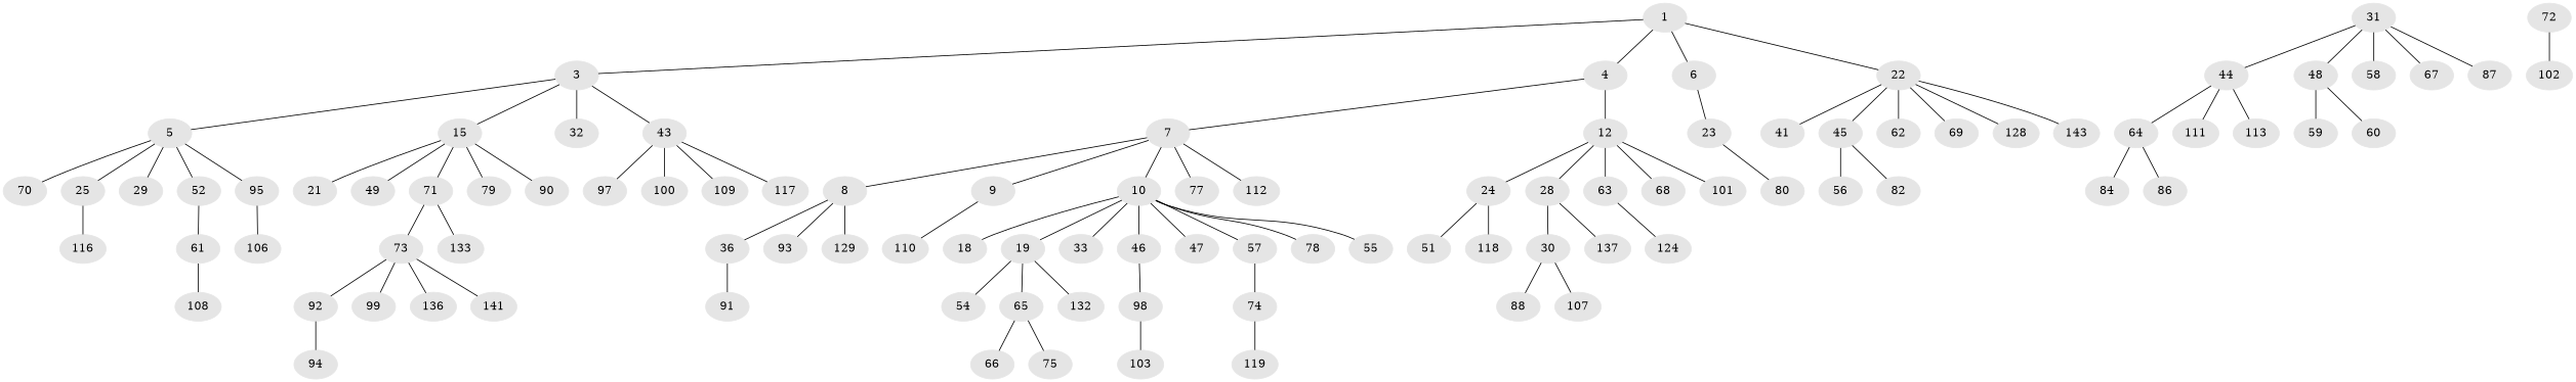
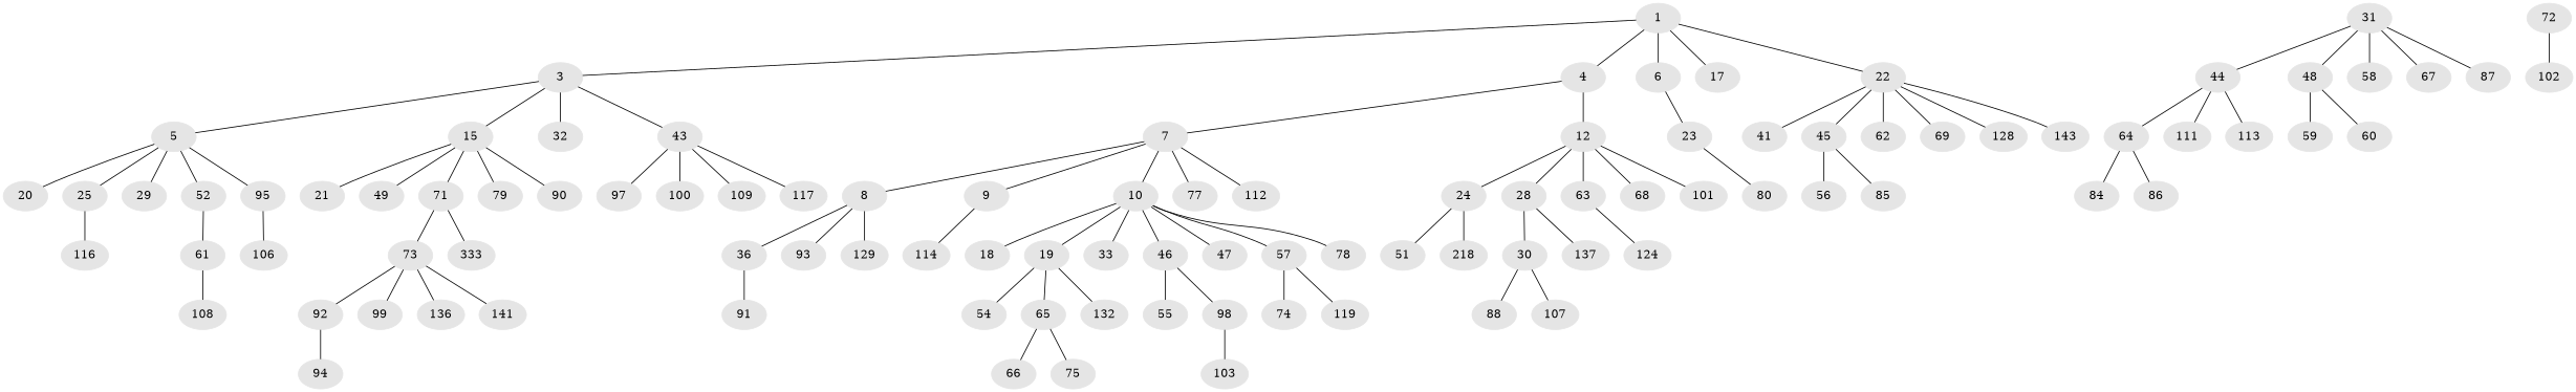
  graph {
    node [color=gray90 style=filled]
    1 [super="+2"]
    3
    4
    6
+   17 [super="+83"]
    22 [super="+81+37+50"]
    5
    15 [super="+38+16+34"]
    32
    43 [super="+70"]
    7
    12 [super="+14"]
    23
    41
    45
    62
    69
    128
    143
-   20 [label=70]
+   20
    25
    29 [super="+82"]
    52 [super="+110"]
    95 [super="+96"]
    21
    49
    71
    79
    90 [super="+146"]
    97
    100
    109
    117 [super="+140"]
    8
    9 [super="+11"]
    10 [super="+145+13"]
    77
    112
    24 [super="+27"]
    28 [super="+76"]
    63
    68
    101
    116
    61
    106
    80 [super="+123"]
    36
    93
    129
-   114 [label=110]
+   114
    18
    19
    33
    46 [super="+127+131"]
    47
    57
    78
    91
    54 [super="+89"]
    65
    132 [super="+138"]
    55
    98
    74
    119 [super="+142"]
    51 [super="+105+139"]
-   118
+   118 [label=218]
    30 [super="+53"]
    137
    124
    73
-   133
+   133 [label=333]
    66
    75
    56
-   85 [label=82]
+   85
    31 [super="+115+42+35"]
    44
    48
    58
    67
    87
    72
    102
    88
    107 [super="+144"]
    64
    111
    113
    59
    60
    84
    86
    103 [super="+104"]
    108
    92 [super="+126"]
    99 [super="+135"]
    136
    141
    94
    1 -- 3
    1 -- 4
    1 -- 6
+   1 -- 17
    1 -- 22
    3 -- 5
    3 -- 15
    3 -- 32
    3 -- 43
    4 -- 7
    4 -- 12
    6 -- 23
    22 -- 41
    22 -- 45
    22 -- 62
    22 -- 69
    22 -- 128
    22 -- 143
    5 -- 20
    5 -- 25
    5 -- 29
    5 -- 52
    5 -- 95
    15 -- 21
    15 -- 49
    15 -- 71
    15 -- 79
    15 -- 90
    43 -- 97
    43 -- 100
    43 -- 109
    43 -- 117
    7 -- 8
    7 -- 9
    7 -- 10
    7 -- 77
    7 -- 112
    12 -- 24
    12 -- 28
    12 -- 63
    12 -- 68
    12 -- 101
    23 -- 80
    45 -- 56
    45 -- 85
    25 -- 116
    52 -- 61
    95 -- 106
    71 -- 73
    71 -- 133
    8 -- 36
    8 -- 93
    8 -- 129
    9 -- 114
    10 -- 18
    10 -- 19
    10 -- 33
    10 -- 46
    10 -- 47
    10 -- 57
    10 -- 78
    24 -- 51
    24 -- 118
    28 -- 30
    28 -- 137
    63 -- 124
    61 -- 108
    36 -- 91
    19 -- 54
    19 -- 65
    19 -- 132
-   10 -- 55
+   46 -- 55
    46 -- 98
    57 -- 74
-   74 -- 119
+   57 -- 119
    65 -- 66
    65 -- 75
    98 -- 103
    30 -- 88
    30 -- 107
    73 -- 92
    73 -- 99
    73 -- 136
    73 -- 141
    31 -- 44
    31 -- 48
    31 -- 58
    31 -- 67
    31 -- 87
    44 -- 64
    44 -- 111
    44 -- 113
    48 -- 59
    48 -- 60
    72 -- 102
    64 -- 84
    64 -- 86
    92 -- 94
  }
